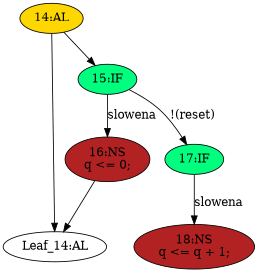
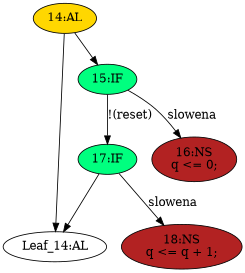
  strict digraph {
    node [fillcolor=springgreen statements="[]" style=filled typ=IfStatement]
    edge [cond="[]" lineno=None]
    n1 [ast="<pyverilog.vparser.ast.IfStatement object at 0x7f415f297d50>" label="17:IF"]
    n2 [ast="<pyverilog.vparser.ast.NonblockingSubstitution object at 0x7f415f297ed0>" fillcolor=firebrick label="18:NS\nq <= q + 1;" statements="[<pyverilog.vparser.ast.NonblockingSubstitution object at 0x7f415f297ed0>]" typ=NonblockingSubstitution]
    n3 [def_var="['q']" label="Leaf_14:AL" fillcolor="" statements="" style="" typ=""]
    n4 [ast="<pyverilog.vparser.ast.NonblockingSubstitution object at 0x7f415f28b150>" fillcolor=firebrick label="16:NS\nq <= 0;" statements="[<pyverilog.vparser.ast.NonblockingSubstitution object at 0x7f415f28b150>]" typ=NonblockingSubstitution]
    n5 [ast="<pyverilog.vparser.ast.Always object at 0x7f415f28b310>" clk_sens=True fillcolor=gold label="14:AL" sens="['clk']" typ=Always use_var="['reset', 'q', 'slowena']"]
    n6 [ast="<pyverilog.vparser.ast.IfStatement object at 0x7f415f28b410>" label="15:IF"]
    n1 -> n2 [cond="['slowena']" label=slowena lineno=17]
-   n4 -> n3
+   n1 -> n3
    n5 -> n3
    n5 -> n6
    n6 -> n1 [cond="['reset']" label="!(reset)" lineno=15]
    n6 -> n4 [cond="['reset']" label=slowena lineno=15]
  }
